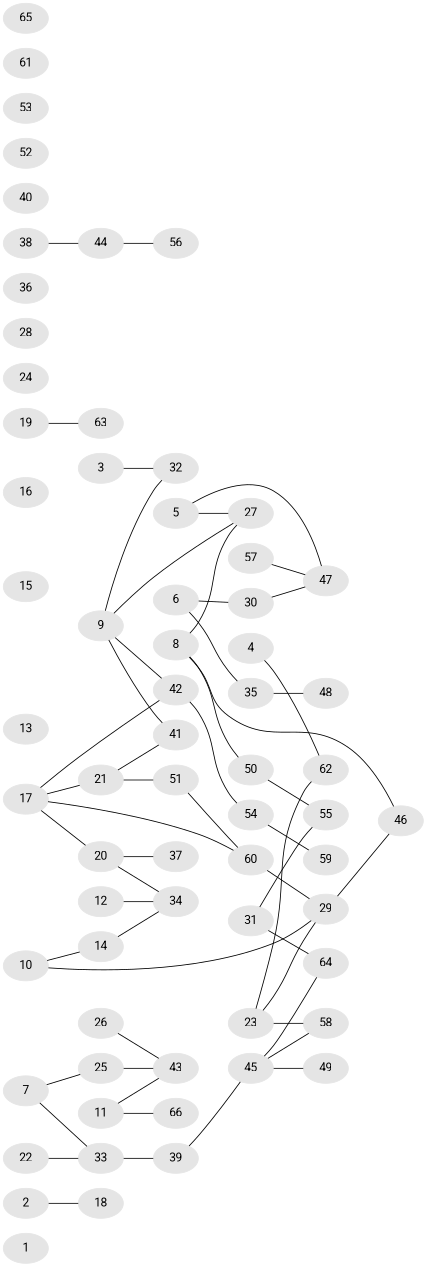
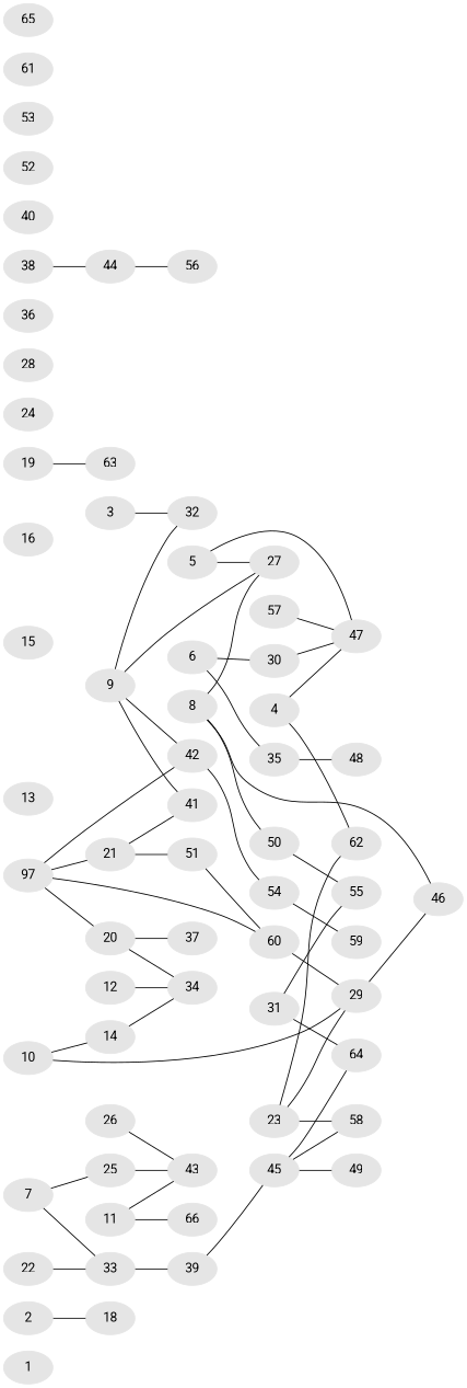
  graph {
    fontname=Roboto
    rankdir=LR
    node [color=gray90 fontname=Roboto style=filled]
    edge [fontname=Roboto]
    1
    2
    18
    3
    32
    4
    47
    62
    5
    27
    6
    30
    35
    48
    7
    25
    33
    43
    39
    8
    46
    50
    55
    9
    41
    42
    54
    10
    14
    29
    34
    11
    66
    12
    13
    15
    16
-   17
+   17 [label=97]
    20
    21
    60
    37
    51
    19
    63
    22
    23
    58
    24
    26
    28
    31
    64
    45
    36
    38
    44
    56
    49
    40
    59
    52
    53
    57
    61
    65
    2 -- 18
    3 -- 32
+   4 -- 47
    4 -- 62
    5 -- 47
    5 -- 27
    6 -- 30
    6 -- 35
    30 -- 47
    35 -- 48
    7 -- 25
    7 -- 33
    25 -- 43
    33 -- 39
    39 -- 45
    8 -- 27
    8 -- 46
    8 -- 50
    50 -- 55
    9 -- 32
    9 -- 27
    9 -- 41
    9 -- 42
    42 -- 54
    54 -- 59
    10 -- 14
    10 -- 29
    14 -- 34
    29 -- 46
    11 -- 43
    11 -- 66
    12 -- 34
    17 -- 42
    17 -- 20
    17 -- 21
    17 -- 60
    20 -- 34
    20 -- 37
    21 -- 41
    21 -- 51
    60 -- 29
    51 -- 60
    19 -- 63
    22 -- 33
    23 -- 62
    23 -- 29
    23 -- 58
    26 -- 43
    31 -- 55
    31 -- 64
    45 -- 58
    45 -- 64
    45 -- 49
    38 -- 44
    44 -- 56
    57 -- 47
  }
